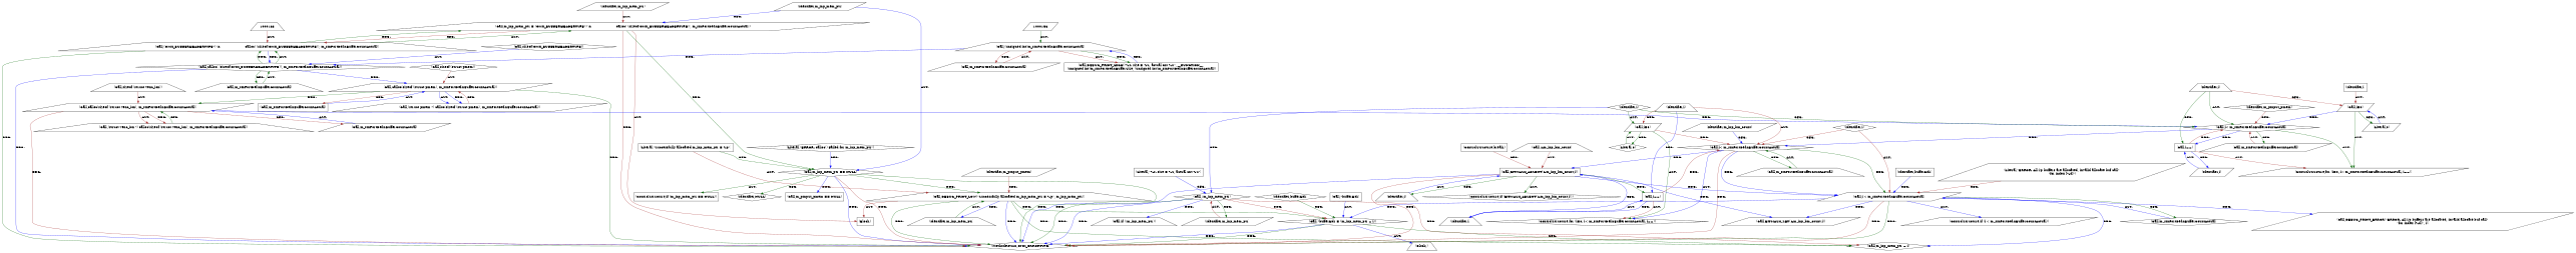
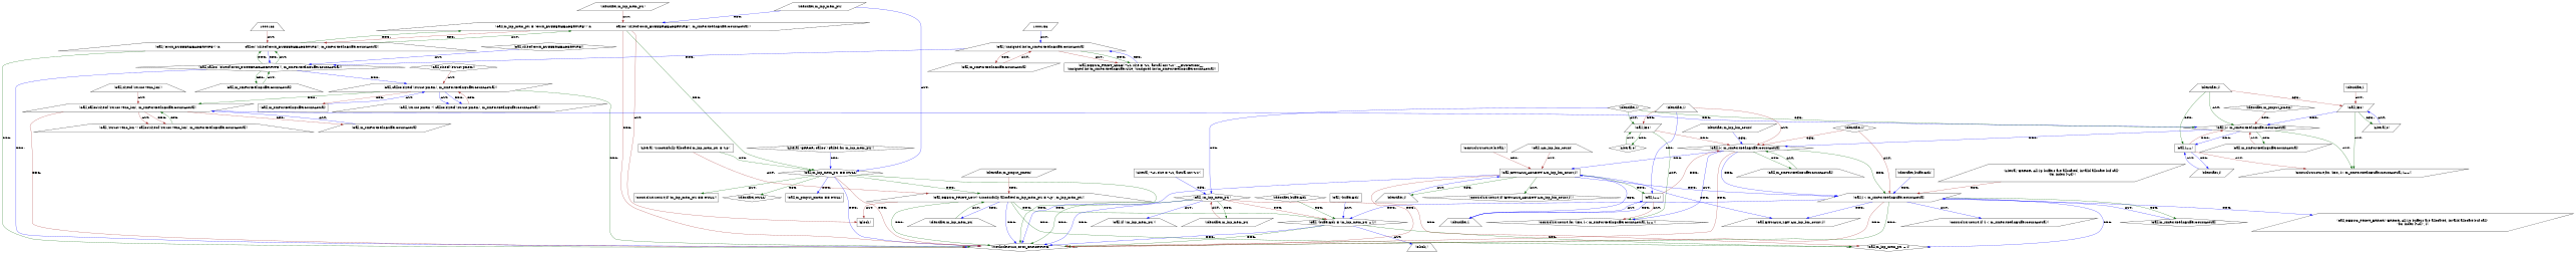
  digraph {
    node [shape=parallelogram]
    edge [color=blue]
    n1 [label="(Call,*bufferHdr = (m_inp_mem_ptr + i))" shape=diamond]
    n2 [label="(Call,m_inp_mem_ptr + i)" shape=diamond]
    n3 [label="(Block,)" shape=trapezium]
    n4 [label="(MethodReturn,OMX_ERRORTYPE)" shape=diamond]
    n5 [label="(Call,DEBUG_PRINT_LOW(\"Successfully allocated m_inp_mem_ptr = %p\", m_inp_mem_ptr))" shape=trapezium]
    n6 [label="(Identifier,m_inp_mem_ptr)" shape=trapezium]
    n7 [label="(Block,)" shape=box]
    n8 [label="(Call,m_inp_mem_ptr == NULL)" shape=diamond]
    n9 [label="(Call,m_pInput_pmem == NULL)" shape=box]
    n10 [label="(ControlStructure,if (m_inp_mem_ptr == NULL))" shape=box]
    n11 [label="(Identifier,NULL)" shape=diamond]
    n12 [label="(Call,m_inp_mem_ptr = (OMX_BUFFERHEADERTYPE*) \\n                        calloc( (sizeof(OMX_BUFFERHEADERTYPE)), m_sInPortDef.nBufferCountActual))"]
    n13 [label="(Call,(OMX_BUFFERHEADERTYPE*) \\n                        calloc( (sizeof(OMX_BUFFERHEADERTYPE)), m_sInPortDef.nBufferCountActual))" shape=trapezium]
    n14 [label="(Call,calloc( (sizeof(OMX_BUFFERHEADERTYPE)), m_sInPortDef.nBufferCountActual))" shape=diamond]
    n15 [label="(Call,calloc(sizeof (struct pmem), m_sInPortDef.nBufferCountActual))"]
    n16 [label="(Call,m_sInPortDef.nBufferCountActual)" shape=trapezium]
    n17 [label="(Call,calloc(sizeof (struct venc_ion), m_sInPortDef.nBufferCountActual))"]
    n18 [label="(Call,m_sInPortDef.nBufferCountActual)" shape=box]
    n19 [label="(Call,(struct pmem *) calloc(sizeof (struct pmem), m_sInPortDef.nBufferCountActual))"]
    n20 [label="(Call,(unsigned int)m_sInPortDef.nBufferCountActual)" shape=trapezium]
    n21 [label="(Call,m_sInPortDef.nBufferCountActual)"]
    n22 [label="(Call,DEBUG_PRINT_HIGH(\"%s: size = %u, actual cnt %u\", __FUNCTION__,\n (unsigned int)m_sInPortDef.nBufferSize, (unsigned int)m_sInPortDef.nBufferCountActual))" shape=box]
    n23 [label="(Call,!m_inp_mem_ptr)" shape=diamond]
    n24 [label="(Call,if (!m_inp_mem_ptr))" shape=trapezium]
    n25 [label="(Identifier,m_inp_mem_ptr)"]
    n26 [label="(Call,i < m_sInPortDef.nBufferCountActual)"]
    n27 [label="(Call,DEBUG_PRINT_ERROR(\"ERROR: All i/p buffers are allocated, invalid allocate buf call\"\n \"for index [%d]\", i))"]
    n28 [label="(ControlStructure,if (i < m_sInPortDef.nBufferCountActual))"]
    n29 [label="(Call,m_sInPortDef.nBufferCountActual)" shape=diamond]
    n30 [label="(Call,BITMASK_SET(&m_inp_bm_count,i))"]
    n31 [label="(Call,i< m_sInPortDef.nBufferCountActual)" shape=diamond]
    n32 [label="(Call,BITMASK_ABSENT(&m_inp_bm_count,i))" shape=box]
    n33 [label="(ControlStructure,for (i=0; i< m_sInPortDef.nBufferCountActual; i++))" shape=diamond]
    n34 [label="(Call,m_sInPortDef.nBufferCountActual)" shape=trapezium]
    n35 [label="(Call,i++)" shape=box]
    n36 [label="(Identifier,i)" shape=trapezium]
    n37 [label="(ControlStructure,if (BITMASK_ABSENT(&m_inp_bm_count,i)))" shape=diamond]
    n38 [label="(Call,i=0)"]
    n39 [label="(Literal,0)" shape=diamond]
    n40 [label="(Identifier,i)" shape=trapezium]
    n41 [label="(Call,i< m_sInPortDef.nBufferCountActual)" shape=diamond]
    n42 [label="(Call,i++)" shape=box]
    n43 [label="(ControlStructure,for (i=0; i< m_sInPortDef.nBufferCountActual; i++))"]
    n44 [label="(Call,m_sInPortDef.nBufferCountActual)"]
    n45 [label="(Identifier,i)"]
    n46 [label="(Call,i=0)"]
    n47 [label="(Literal,0)"]
    n48 [label="(Call,m_sInPortDef.nBufferCountActual)"]
    n49 [label="(Call,(struct venc_ion *) calloc(sizeof (struct venc_ion), m_sInPortDef.nBufferCountActual))" shape=trapezium]
    n50 [label="(Identifier,i)" shape=diamond]
    n51 [label="(Identifier,m_pInput_pmem)"]
    n52 [label="(Identifier,m_inp_mem_ptr)"]
    n53 [label="(Call,sizeof(OMX_BUFFERHEADERTYPE))" shape=diamond]
    n54 [label="(Identifier,bufferHdr)" shape=box]
    n55 [label="(Call,*bufferHdr)" shape=box]
    n56 [label="(Identifier,m_inp_bm_count)"]
    n57 [label="(Identifier,m_pInput_pmem)" shape=diamond]
    n58 [label="(Identifier,m_inp_mem_ptr)"]
    n59 [label="(Identifier,i)" shape=diamond]
    n60 [label="(Literal,\"Successfully allocated m_inp_mem_ptr = %p\")" shape=box]
    n61 [label="(Call,&m_inp_bm_count)" shape=trapezium]
    n62 [label="(Call,sizeof (struct venc_ion))" shape=trapezium]
    n63 [label="(Literal,\"ERROR: calloc() Failed for m_inp_mem_ptr\")" shape=diamond]
    n64 [label="(Identifier,bufferHdr)" shape=diamond]
    n65 [label="(Identifier,i)" shape=box]
    n66 [label="(Literal,\"ERROR: All i/p buffers are allocated, invalid allocate buf call\"\n \"for index [%d]\")"]
    n67 [label="(Call,sizeof (struct pmem))" shape=diamond]
    n68 [label="(Identifier,i)" shape=trapezium]
    n69 [label="(Identifier,i)" shape=trapezium]
    n70 [label="(ControlStructure,break;)" shape=box]
    n71 [label="(Literal,\"%s: size = %u, actual cnt %u\")" shape=box]
    1000163 [shape=trapezium]
    1000156
    n1 -> n2 [color=darkgreen label="CFG: "]
    n1 -> n3 [label="AST: "]
    n1 -> n4 [label="DDG: "]
    n1 -> n4 [color=darkgreen label="DDG: "]
    n5 -> n1 [color=darkgreen label="DDG: "]
    n5 -> n2 [color=darkgreen label="DDG: "]
    n5 -> n4 [label="DDG: "]
    n5 -> n4 [color=darkgreen label="DDG: "]
    n5 -> n6 [label="CFG: "]
    n5 -> n7 [color=brown label="AST: "]
    n6 -> n5 [color=darkgreen label="AST: "]
    n8 -> n4 [label="DDG: "]
    n8 -> n4 [color=brown label="DDG: "]
    n8 -> n4 [color=darkgreen label="DDG: "]
    n8 -> n5 [color=darkgreen label="DDG: "]
    n8 -> n9 [label="DDG: "]
    n8 -> n10 [color=darkgreen label="AST: "]
    n8 -> n11 [color=darkgreen label="CFG: "]
    n12 -> n4 [color=brown label="DDG: "]
    n12 -> n7 [color=brown label="AST: "]
    n12 -> n8 [color=darkgreen label="DDG: "]
    n12 -> n13 [color=brown label="CFG: "]
    n13 -> n4 [color=darkgreen label="DDG: "]
    n13 -> n12 [color=darkgreen label="AST: "]
    n13 -> n12 [color=darkgreen label="DDG: "]
    n13 -> n14 [label="CFG: "]
    n14 -> n4 [label="DDG: "]
    n14 -> n13 [color=darkgreen label="AST: "]
    n14 -> n13 [color=darkgreen label="DDG: "]
    n14 -> n15 [label="DDG: "]
    n14 -> n16 [color=darkgreen label="CFG: "]
    n15 -> n4 [color=darkgreen label="DDG: "]
    n15 -> n17 [color=darkgreen label="DDG: "]
    n15 -> n18 [color=brown label="CFG: "]
    n15 -> n19 [label="AST: "]
    n15 -> n19 [label="DDG: "]
    n16 -> n14 [color=darkgreen label="AST: "]
    n17 -> n4 [color=brown label="DDG: "]
    n17 -> n41 [label="DDG: "]
    n17 -> n48 [color=brown label="CFG: "]
    n17 -> n49 [color=brown label="AST: "]
    n17 -> n49 [color=brown label="DDG: "]
    n18 -> n15 [label="AST: "]
    n19 -> n15 [color=brown label="CFG: "]
    n20 -> n14 [label="DDG: "]
    n20 -> n21 [color=brown label="CFG: "]
    n20 -> n22 [color=brown label="AST: "]
    n20 -> n22 [color=darkgreen label="DDG: "]
    n21 -> n20 [color=brown label="AST: "]
    n22 -> n20 [label="CFG: "]
    n23 -> n1 [color=brown label="DDG: "]
    n23 -> n2 [color=brown label="DDG: "]
    n23 -> n4 [label="DDG: "]
    n23 -> n4 [color=darkgreen label="DDG: "]
-   n23 -> n24 [label="DDG: "]
+   n23 -> n24 [label="AST: "]
    n23 -> n25 [color=darkgreen label="CFG: "]
    n25 -> n23 [color=brown label="AST: "]
    n26 -> n1 [label="DDG: "]
    n26 -> n2 [label="DDG: "]
    n26 -> n4 [color=brown label="DDG: "]
    n26 -> n4 [color=darkgreen label="DDG: "]
    n26 -> n27 [label="DDG: "]
    n26 -> n28 [label="AST: "]
    n26 -> n29 [color=darkgreen label="CFG: "]
    n26 -> n30 [label="DDG: "]
    n29 -> n26 [label="AST: "]
    n31 -> n4 [color=brown label="DDG: "]
    n31 -> n26 [color=darkgreen label="DDG: "]
    n31 -> n26 [label="DDG: "]
    n31 -> n32 [label="DDG: "]
    n31 -> n33 [label="AST: "]
    n31 -> n34 [color=darkgreen label="CFG: "]
    n32 -> n4 [label="DDG: "]
    n32 -> n4 [color=brown label="DDG: "]
    n32 -> n26 [label="DDG: "]
    n32 -> n30 [label="DDG: "]
    n32 -> n35 [color=darkgreen label="DDG: "]
    n32 -> n36 [color=darkgreen label="CFG: "]
    n32 -> n37 [color=darkgreen label="AST: "]
    n34 -> n31 [color=darkgreen label="AST: "]
    n35 -> n31 [color=brown label="DDG: "]
    n35 -> n33 [color=brown label="AST: "]
    n35 -> n40 [label="CFG: "]
    n36 -> n32 [label="AST: "]
    n38 -> n31 [color=brown label="DDG: "]
    n38 -> n33 [color=darkgreen label="AST: "]
    n38 -> n39 [color=darkgreen label="CFG: "]
    n39 -> n38 [color=darkgreen label="AST: "]
    n40 -> n32 [label="CFG: "]
    n40 -> n35 [label="AST: "]
    n41 -> n31 [label="DDG: "]
    n41 -> n42 [label="DDG: "]
    n41 -> n43 [color=darkgreen label="AST: "]
    n41 -> n44 [color=darkgreen label="CFG: "]
    n42 -> n41 [color=brown label="DDG: "]
    n42 -> n43 [color=brown label="AST: "]
    n42 -> n45 [label="CFG: "]
    n44 -> n41 [color=brown label="AST: "]
    n45 -> n42 [label="AST: "]
    n46 -> n41 [label="DDG: "]
    n46 -> n43 [color=darkgreen label="AST: "]
    n46 -> n47 [color=darkgreen label="CFG: "]
    n47 -> n46 [label="AST: "]
    n48 -> n17 [label="AST: "]
    n49 -> n17 [color=darkgreen label="CFG: "]
    n50 -> n23 [label="CFG: "]
    n50 -> n38 [color=darkgreen label="AST: "]
    n50 -> n41 [color=darkgreen label="CFG: "]
    n51 -> n5 [color=brown label="CFG: "]
    n52 -> n12 [color=brown label="AST: "]
    n53 -> n14 [label="AST: "]
    n54 -> n26 [label="CFG: "]
    n55 -> n1 [label="AST: "]
    n56 -> n31 [label="CFG: "]
    n57 -> n41 [color=brown label="CFG: "]
    n58 -> n8 [label="AST: "]
    n58 -> n12 [label="CFG: "]
    n59 -> n26 [color=brown label="AST: "]
    n59 -> n31 [color=brown label="CFG: "]
    n60 -> n5 [color=brown label="AST: "]
    n60 -> n8 [color=darkgreen label="CFG: "]
    n61 -> n32 [color=brown label="AST: "]
    n62 -> n17 [color=brown label="AST: "]
    n63 -> n8 [label="CFG: "]
    n64 -> n1 [color=darkgreen label="CFG: "]
    n65 -> n46 [color=brown label="AST: "]
    n66 -> n26 [color=brown label="CFG: "]
    n67 -> n15 [color=brown label="AST: "]
    n68 -> n31 [color=brown label="AST: "]
    n68 -> n35 [label="CFG: "]
    n68 -> n38 [color=brown label="CFG: "]
    n69 -> n41 [color=darkgreen label="AST: "]
    n69 -> n42 [color=darkgreen label="CFG: "]
    n69 -> n46 [color=brown label="CFG: "]
    n70 -> n32 [color=brown label="CFG: "]
    n71 -> n23 [label="CFG: "]
    1000163 -> n13 [color=brown label="AST: "]
-   1000156 -> n20 [color=darkgreen label="AST: "]
+   1000156 -> n20 [label="AST: "]
  }
